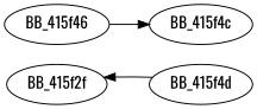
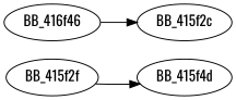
  digraph {
    fontname=Oswald
    rankdir=LR
    node [fontname=Oswald]
    edge [fontname=Oswald]
    BB_415f2f
    BB_415f4d
-   BB_415f46
-   BB_415f4c
-   BB_415f4d -> BB_415f2f
+   BB_415f46 [label=BB_416f46]
+   BB_415f4c [label=BB_415f2c]
+   BB_415f2f -> BB_415f4d
    BB_415f46 -> BB_415f4c
  }
